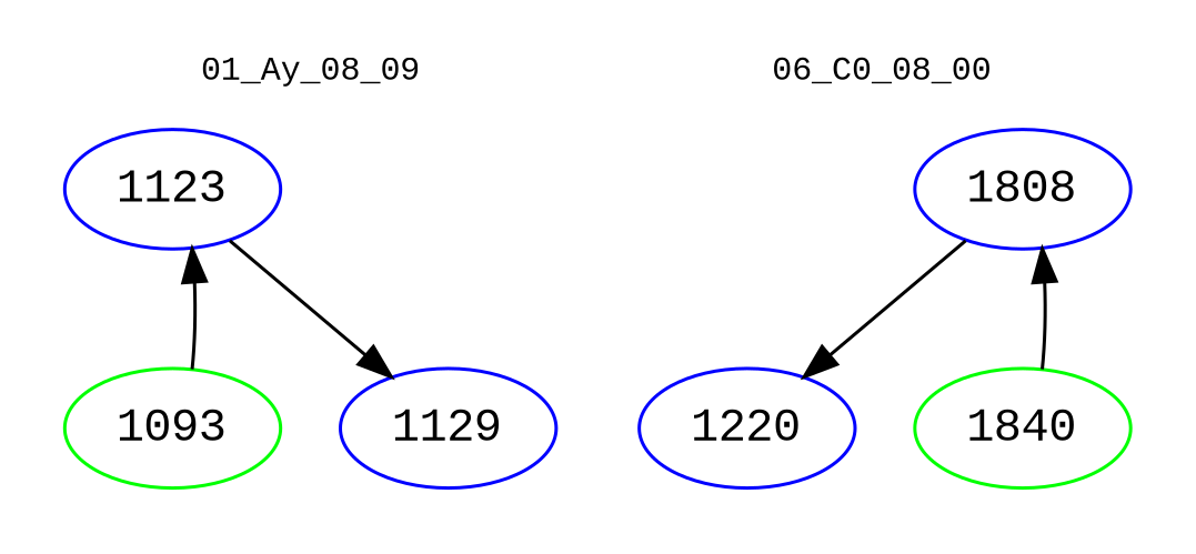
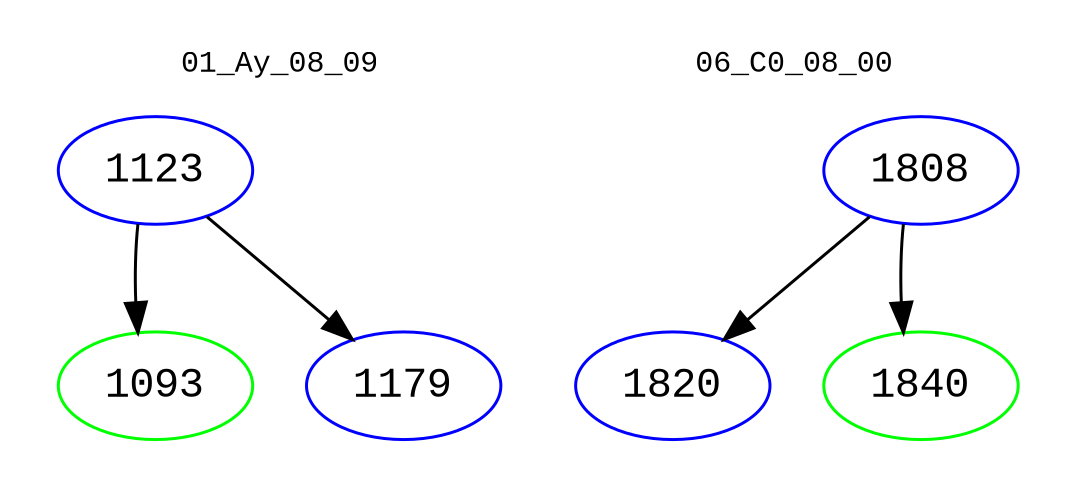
  digraph {
    fontname="Liberation Mono"
    node [color=blue fontname="Liberation Mono"]
    edge [color=black fontname="Liberation Mono"]
    n1 [label=1123]
    n2 [color=green label=1093]
-   n3 [label=1129]
+   n3 [label=1179]
    n4 [label=1808]
-   n5 [label=1220]
+   n5 [label=1820]
    n6 [color=green label=1840]
    subgraph cluster_1 {
      color=white
      fontsize=10
      label="01_Ay_08_09"
      n1
      n2
      n3
    }
    subgraph cluster_2 {
      color=white
      fontsize=10
      label="06_C0_08_00"
      n4
      n5
      n6
    }
-   n2 -> n1
+   n1 -> n2
    n1 -> n3
    n4 -> n5
-   n6 -> n4
+   n4 -> n6
  }
